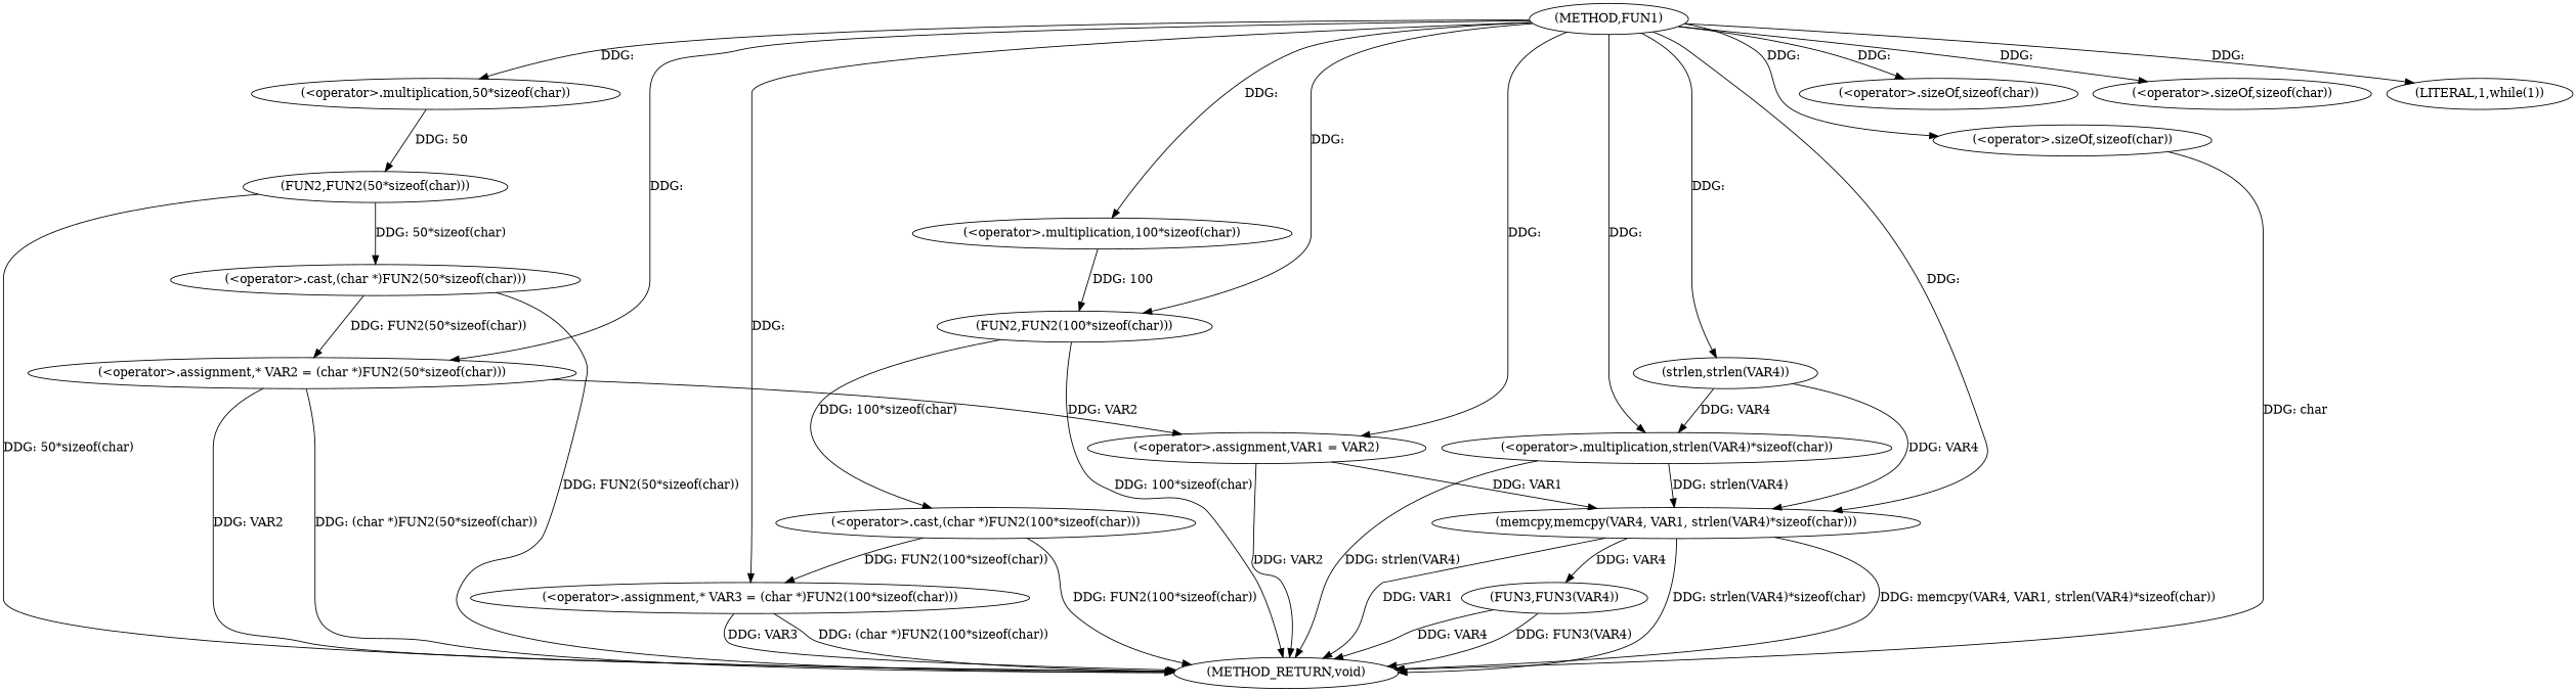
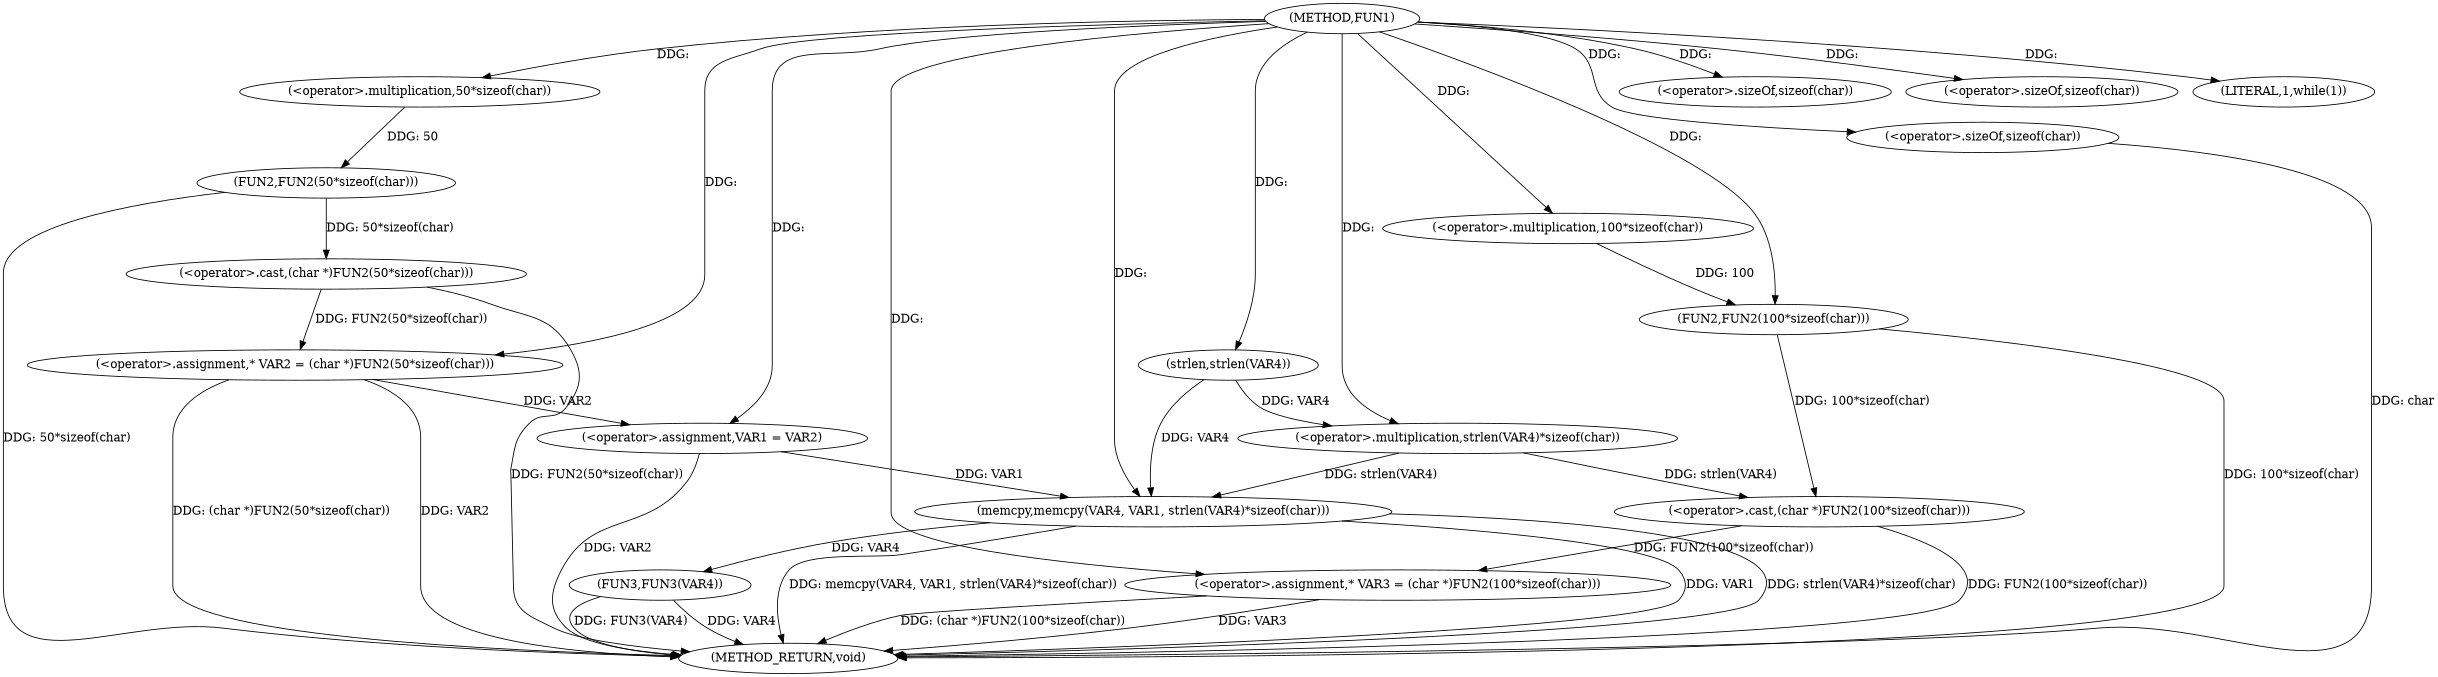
  digraph {
    n1 [label="(METHOD,FUN1)"]
    n2 [label="(<operator>.assignment,* VAR2 = (char *)FUN2(50*sizeof(char)))"]
    n3 [label="(<operator>.multiplication,50*sizeof(char))"]
    n4 [label="(<operator>.sizeOf,sizeof(char))"]
    n5 [label="(<operator>.assignment,* VAR3 = (char *)FUN2(100*sizeof(char)))"]
    n6 [label="(<operator>.multiplication,100*sizeof(char))"]
    n7 [label="(<operator>.sizeOf,sizeof(char))"]
    n8 [label="(LITERAL,1,while(1))"]
    n9 [label="(<operator>.assignment,VAR1 = VAR2)"]
    n10 [label="(memcpy,memcpy(VAR4, VAR1, strlen(VAR4)*sizeof(char)))"]
    n11 [label="(<operator>.multiplication,strlen(VAR4)*sizeof(char))"]
    n12 [label="(strlen,strlen(VAR4))"]
    n13 [label="(<operator>.sizeOf,sizeof(char))"]
    n14 [label="(FUN2,FUN2(100*sizeof(char)))"]
    n15 [label="(METHOD_RETURN,void)"]
    n16 [label="(FUN2,FUN2(50*sizeof(char)))"]
    n17 [label="(FUN3,FUN3(VAR4))"]
    n18 [label="(<operator>.cast,(char *)FUN2(50*sizeof(char)))"]
    n19 [label="(<operator>.cast,(char *)FUN2(100*sizeof(char)))"]
    n1 -> n2 [label="DDG: "]
    n1 -> n3 [label="DDG: "]
    n1 -> n4 [label="DDG: "]
    n1 -> n5 [label="DDG: "]
    n1 -> n6 [label="DDG: "]
    n1 -> n7 [label="DDG: "]
    n1 -> n8 [label="DDG: "]
    n1 -> n9 [label="DDG: "]
    n1 -> n10 [label="DDG: "]
    n1 -> n11 [label="DDG: "]
    n1 -> n12 [label="DDG: "]
    n1 -> n13 [label="DDG: "]
    n1 -> n14 [label="DDG: "]
    n2 -> n9 [label="DDG: VAR2"]
    n2 -> n15 [label="DDG: VAR2"]
    n2 -> n15 [label="DDG: (char *)FUN2(50*sizeof(char))"]
    n3 -> n16 [label="DDG: 50"]
    n5 -> n15 [label="DDG: VAR3"]
    n5 -> n15 [label="DDG: (char *)FUN2(100*sizeof(char))"]
    n6 -> n14 [label="DDG: 100"]
    n9 -> n10 [label="DDG: VAR1"]
    n9 -> n15 [label="DDG: VAR2"]
    n10 -> n15 [label="DDG: VAR1"]
    n10 -> n15 [label="DDG: strlen(VAR4)*sizeof(char)"]
    n10 -> n15 [label="DDG: memcpy(VAR4, VAR1, strlen(VAR4)*sizeof(char))"]
    n10 -> n17 [label="DDG: VAR4"]
    n11 -> n10 [label="DDG: strlen(VAR4)"]
-   n11 -> n15 [label="DDG: strlen(VAR4)"]
+   n11 -> n19 [label="DDG: strlen(VAR4)"]
    n12 -> n10 [label="DDG: VAR4"]
    n12 -> n11 [label="DDG: VAR4"]
    n13 -> n15 [label="DDG: char"]
    n14 -> n15 [label="DDG: 100*sizeof(char)"]
    n14 -> n19 [label="DDG: 100*sizeof(char)"]
    n16 -> n15 [label="DDG: 50*sizeof(char)"]
    n16 -> n18 [label="DDG: 50*sizeof(char)"]
    n17 -> n15 [label="DDG: FUN3(VAR4)"]
    n17 -> n15 [label="DDG: VAR4"]
    n18 -> n2 [label="DDG: FUN2(50*sizeof(char))"]
    n18 -> n15 [label="DDG: FUN2(50*sizeof(char))"]
    n19 -> n5 [label="DDG: FUN2(100*sizeof(char))"]
    n19 -> n15 [label="DDG: FUN2(100*sizeof(char))"]
  }
